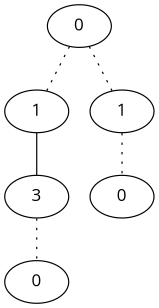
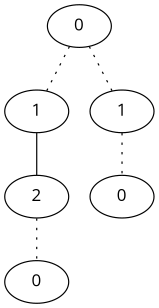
  graph {
    fontname="Open Sans"
    node [fontname="Open Sans"]
    edge [style=dotted fontname="Open Sans"]
    n1 [label=0]
    n2 [label=1]
    n3 [label=1]
-   n4 [label=3]
+   n4 [label=2]
    n5 [label=0]
    n6 [label=0]
    n1 -- n2
    n1 -- n3
    n2 -- n4 [style=""]
    n3 -- n6
    n4 -- n5
  }
